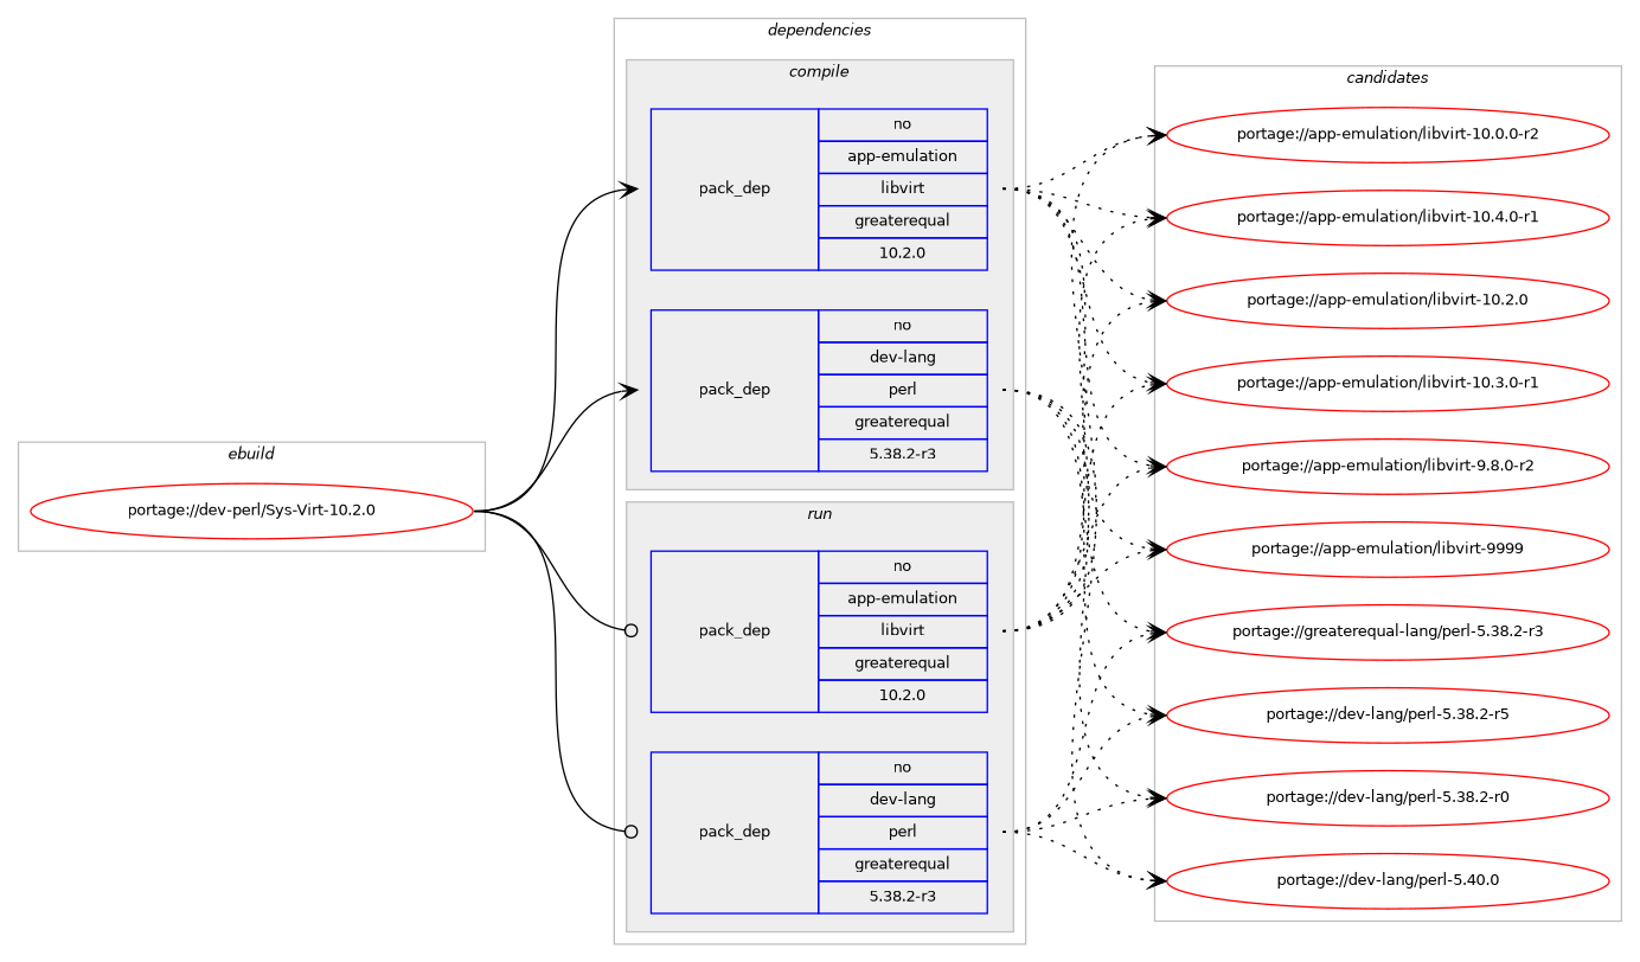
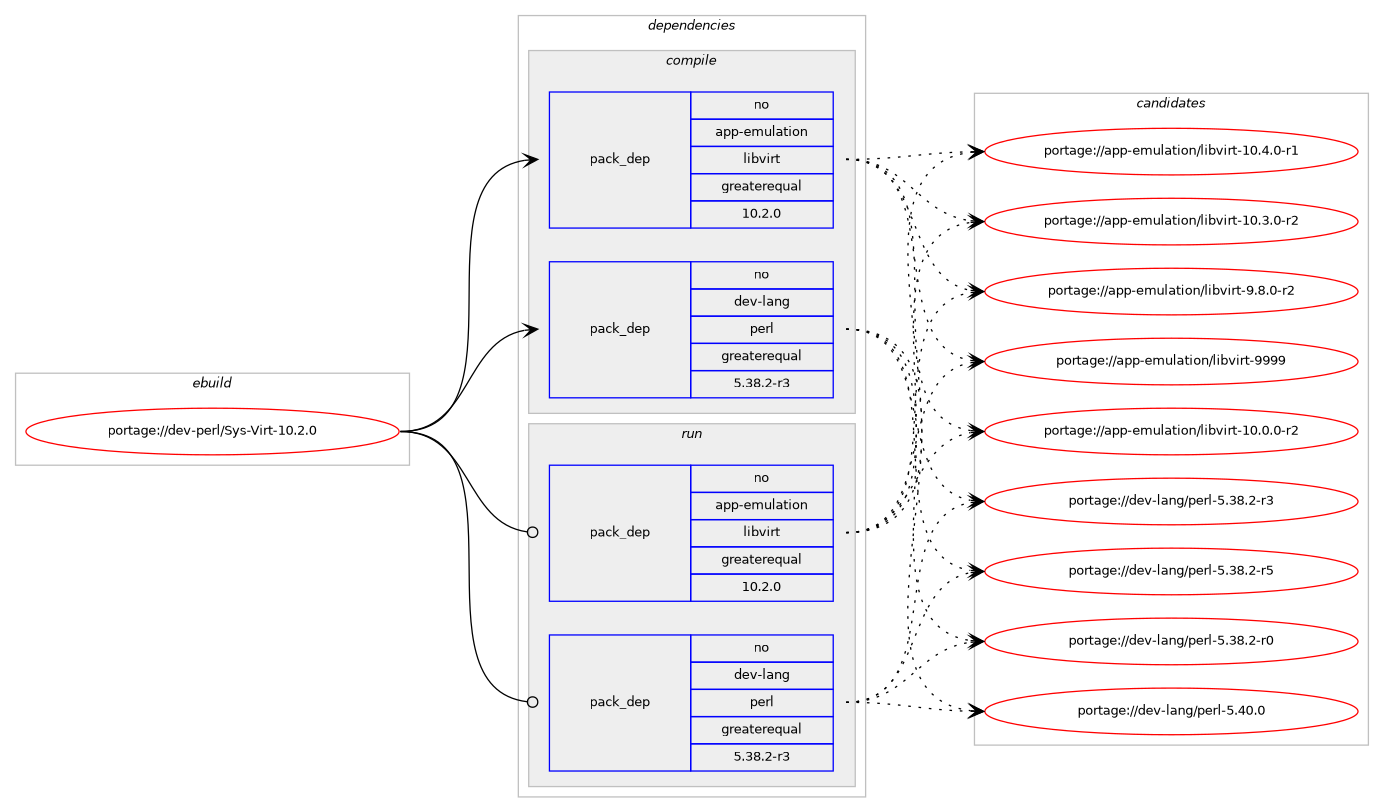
  digraph {
    compound=true
    concentrate=true
    fontname=Helvetica
    fontsize=10
    newrank=true
    rankdir=LR
    ranksep=1.5
    node [color=red fontname=Helvetica fontsize=10]
    edge [arrowhead=vee headport=w style=dotted tailport=e weight=100]
    n1 [label="portage://dev-perl/Sys-Virt-10.2.0" width=4]
    n2 [color=blue label=<<TABLE BORDER="0" CELLBORDER="1" CELLSPACING="0" CELLPADDING="4" WIDTH="220"><TR><TD ROWSPAN="6" CELLPADDING="30">pack_dep</TD></TR><TR><TD WIDTH="110">no</TD></TR><TR><TD>app-emulation</TD></TR><TR><TD>libvirt</TD></TR><TR><TD>greaterequal</TD></TR><TR><TD>10.2.0</TD></TR></TABLE>> shape=none]
    n3 [color=blue label=<<TABLE BORDER="0" CELLBORDER="1" CELLSPACING="0" CELLPADDING="4" WIDTH="220"><TR><TD ROWSPAN="6" CELLPADDING="30">pack_dep</TD></TR><TR><TD WIDTH="110">no</TD></TR><TR><TD>dev-lang</TD></TR><TR><TD>perl</TD></TR><TR><TD>greaterequal</TD></TR><TR><TD>5.38.2-r3</TD></TR></TABLE>> shape=none]
    n4 [color=blue label=<<TABLE BORDER="0" CELLBORDER="1" CELLSPACING="0" CELLPADDING="4" WIDTH="220"><TR><TD ROWSPAN="6" CELLPADDING="30">pack_dep</TD></TR><TR><TD WIDTH="110">no</TD></TR><TR><TD>app-emulation</TD></TR><TR><TD>libvirt</TD></TR><TR><TD>greaterequal</TD></TR><TR><TD>10.2.0</TD></TR></TABLE>> shape=none]
    n5 [color=blue label=<<TABLE BORDER="0" CELLBORDER="1" CELLSPACING="0" CELLPADDING="4" WIDTH="220"><TR><TD ROWSPAN="6" CELLPADDING="30">pack_dep</TD></TR><TR><TD WIDTH="110">no</TD></TR><TR><TD>dev-lang</TD></TR><TR><TD>perl</TD></TR><TR><TD>greaterequal</TD></TR><TR><TD>5.38.2-r3</TD></TR></TABLE>> shape=none]
    n6 [label="portage://app-emulation/libvirt-10.0.0-r2" width=4]
    n7 [label="portage://app-emulation/libvirt-10.4.0-r1" width=4]
-   n8 [label="portage://app-emulation/libvirt-10.2.0" width=4]
-   n9 [label="portage://app-emulation/libvirt-10.3.0-r1" width=4]
+   n9 [label="portage://app-emulation/libvirt-10.3.0-r2" width=4]
    n10 [label="portage://app-emulation/libvirt-9.8.0-r2" width=4]
    n11 [label="portage://app-emulation/libvirt-9999" width=4]
-   n12 [label="portage://greaterequal-lang/perl-5.38.2-r3" width=4]
+   n12 [label="portage://dev-lang/perl-5.38.2-r3" width=4]
    n13 [label="portage://dev-lang/perl-5.38.2-r5" width=4]
    n14 [label="portage://dev-lang/perl-5.38.2-r0" width=4]
    n15 [label="portage://dev-lang/perl-5.40.0" width=4]
    subgraph cluster_1 {
      color=gray
      label=<<i>ebuild</i>>
      rank=same
      n1
    }
    subgraph cluster_2 {
      color=gray
      label=<<i>dependencies</i>>
      subgraph cluster_3 {
        color=gray
        fillcolor="#eeeeee"
        label=<<i>compile</i>>
        style=filled
        subgraph sub_4 {
          color=gray
          fillcolor="#eeeeee"
          label=<<i>compile</i>>
          style=filled
          n2
        }
        subgraph sub_5 {
          color=gray
          fillcolor="#eeeeee"
          label=<<i>compile</i>>
          style=filled
          n3
        }
      }
      subgraph cluster_6 {
        color=gray
        fillcolor="#eeeeee"
        label=<<i>compile and run</i>>
        style=filled
      }
      subgraph cluster_7 {
        color=gray
        fillcolor="#eeeeee"
        label=<<i>run</i>>
        style=filled
        subgraph sub_8 {
          color=gray
          fillcolor="#eeeeee"
          label=<<i>run</i>>
          style=filled
          n4
        }
        subgraph sub_9 {
          color=gray
          fillcolor="#eeeeee"
          label=<<i>run</i>>
          style=filled
          n5
        }
      }
    }
    subgraph cluster_10 {
      color=gray
      label=<<i>candidates</i>>
      rank=same
      subgraph sub_11 {
        color=black
        label=<<i>candidates</i>>
        nodesep=1
        rank=same
        n6
        n7
-       n8
        n9
        n10
        n11
      }
      subgraph sub_12 {
        color=black
        label=<<i>candidates</i>>
        nodesep=1
        rank=same
        n12
        n13
        n14
        n15
      }
      subgraph sub_13 {
        color=black
        label=<<i>candidates</i>>
        nodesep=1
        rank=same
        n6
        n7
-       n8
        n9
        n10
        n11
      }
      subgraph sub_14 {
        color=black
        label=<<i>candidates</i>>
        nodesep=1
        rank=same
        n12
        n13
        n14
        n15
      }
    }
    n1 -> n2 [style=solid weight=20]
    n1 -> n3 [style=solid weight=20]
    n1 -> n4 [arrowhead=odot style=solid weight=20]
    n1 -> n5 [arrowhead=odot style=solid weight=20]
    n2 -> n6
    n2 -> n7
-   n2 -> n8
    n2 -> n9
    n2 -> n10
    n2 -> n11
    n3 -> n12
    n3 -> n13
    n3 -> n14
    n3 -> n15
    n4 -> n6
    n4 -> n7
-   n4 -> n8
    n4 -> n9
    n4 -> n10
    n4 -> n11
    n5 -> n12
    n5 -> n13
    n5 -> n14
    n5 -> n15
  }
